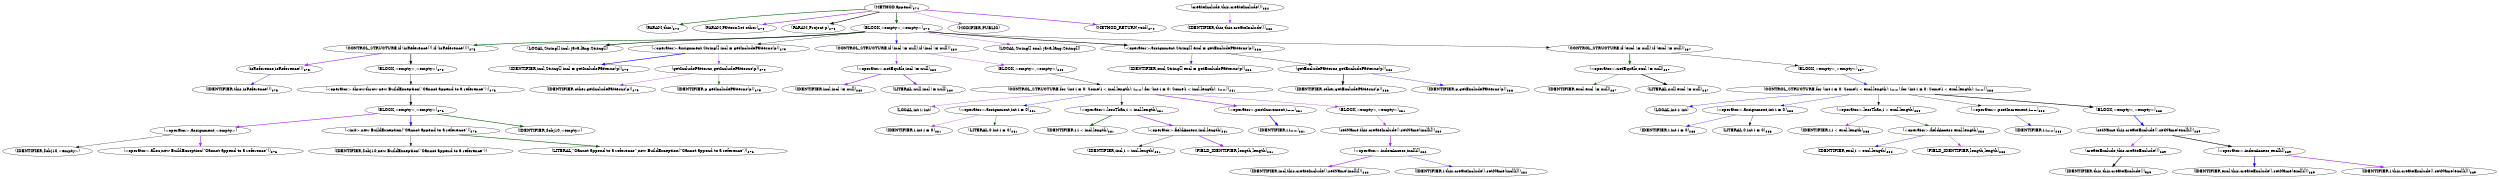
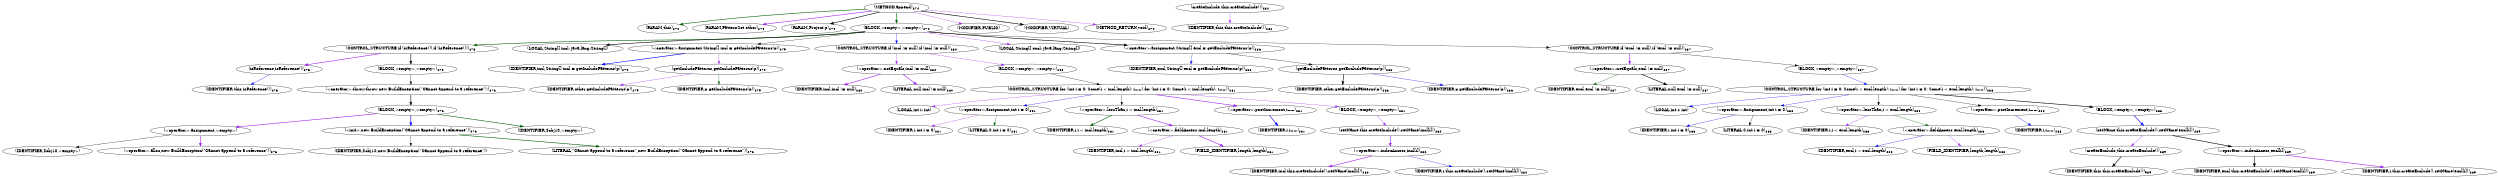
  digraph {
    edge [color=purple style=solid]
    n1 [label=<(METHOD,append)<SUB>274</SUB>>]
    n2 [label=<(PARAM,this)<SUB>274</SUB>>]
    n3 [label=<(PARAM,PatternSet other)<SUB>274</SUB>>]
    n4 [label=<(PARAM,Project p)<SUB>274</SUB>>]
    n5 [label=<(BLOCK,&lt;empty&gt;,&lt;empty&gt;)<SUB>274</SUB>>]
    n6 [label=<(MODIFIER,PUBLIC)>]
+   n7 [label=<(MODIFIER,VIRTUAL)>]
    n8 [label=<(METHOD_RETURN,void)<SUB>274</SUB>>]
    n9 [label=<(CONTROL_STRUCTURE,if (isReference()),if (isReference()))<SUB>275</SUB>>]
    n10 [label=<(LOCAL,String[] incl: java.lang.String[])>]
    n11 [label=<(&lt;operator&gt;.assignment,String[] incl = getIncludePatterns(p))<SUB>279</SUB>>]
    n12 [label=<(CONTROL_STRUCTURE,if (incl != null),if (incl != null))<SUB>280</SUB>>]
    n13 [label=<(LOCAL,String[] excl: java.lang.String[])>]
    n14 [label=<(&lt;operator&gt;.assignment,String[] excl = getExcludePatterns(p))<SUB>286</SUB>>]
    n15 [label=<(CONTROL_STRUCTURE,if (excl != null),if (excl != null))<SUB>287</SUB>>]
    n16 [label=<(isReference,isReference())<SUB>275</SUB>>]
    n17 [label=<(BLOCK,&lt;empty&gt;,&lt;empty&gt;)<SUB>275</SUB>>]
    n18 [label=<(IDENTIFIER,incl,String[] incl = getIncludePatterns(p))<SUB>279</SUB>>]
    n19 [label=<(getIncludePatterns,getIncludePatterns(p))<SUB>279</SUB>>]
    n20 [label=<(&lt;operator&gt;.notEquals,incl != null)<SUB>280</SUB>>]
    n21 [label=<(BLOCK,&lt;empty&gt;,&lt;empty&gt;)<SUB>280</SUB>>]
    n22 [label=<(IDENTIFIER,excl,String[] excl = getExcludePatterns(p))<SUB>286</SUB>>]
    n23 [label=<(getExcludePatterns,getExcludePatterns(p))<SUB>286</SUB>>]
    n24 [label=<(&lt;operator&gt;.notEquals,excl != null)<SUB>287</SUB>>]
    n25 [label=<(BLOCK,&lt;empty&gt;,&lt;empty&gt;)<SUB>287</SUB>>]
    n26 [label=<(IDENTIFIER,this,isReference())<SUB>275</SUB>>]
    n27 [label=<(&lt;operator&gt;.throw,throw new BuildException(&quot;Cannot append to a reference&quot;);)<SUB>276</SUB>>]
    n28 [label=<(BLOCK,&lt;empty&gt;,&lt;empty&gt;)<SUB>276</SUB>>]
    n29 [label=<(&lt;operator&gt;.assignment,&lt;empty&gt;)>]
    n30 [label=<(&lt;init&gt;,new BuildException(&quot;Cannot append to a reference&quot;))<SUB>276</SUB>>]
    n31 [label=<(IDENTIFIER,$obj10,&lt;empty&gt;)>]
    n32 [label=<(IDENTIFIER,$obj10,&lt;empty&gt;)>]
    n33 [label=<(&lt;operator&gt;.alloc,new BuildException(&quot;Cannot append to a reference&quot;))<SUB>276</SUB>>]
    n34 [label=<(IDENTIFIER,$obj10,new BuildException(&quot;Cannot append to a reference&quot;))>]
    n35 [label=<(LITERAL,&quot;Cannot append to a reference&quot;,new BuildException(&quot;Cannot append to a reference&quot;))<SUB>276</SUB>>]
    n36 [label=<(IDENTIFIER,other,getIncludePatterns(p))<SUB>279</SUB>>]
    n37 [label=<(IDENTIFIER,p,getIncludePatterns(p))<SUB>279</SUB>>]
    n38 [label=<(IDENTIFIER,incl,incl != null)<SUB>280</SUB>>]
    n39 [label=<(LITERAL,null,incl != null)<SUB>280</SUB>>]
    n40 [label=<(CONTROL_STRUCTURE,for (int i = 0; Some(i &lt; incl.length); i++),for (int i = 0; Some(i &lt; incl.length); i++))<SUB>281</SUB>>]
    n41 [label=<(LOCAL,int i: int)>]
    n42 [label=<(&lt;operator&gt;.assignment,int i = 0)<SUB>281</SUB>>]
    n43 [label=<(&lt;operator&gt;.lessThan,i &lt; incl.length)<SUB>281</SUB>>]
    n44 [label=<(&lt;operator&gt;.postIncrement,i++)<SUB>281</SUB>>]
    n45 [label=<(BLOCK,&lt;empty&gt;,&lt;empty&gt;)<SUB>281</SUB>>]
    n46 [label=<(IDENTIFIER,i,int i = 0)<SUB>281</SUB>>]
    n47 [label=<(LITERAL,0,int i = 0)<SUB>281</SUB>>]
    n48 [label=<(IDENTIFIER,i,i &lt; incl.length)<SUB>281</SUB>>]
    n49 [label=<(&lt;operator&gt;.fieldAccess,incl.length)<SUB>281</SUB>>]
    n50 [label=<(IDENTIFIER,i,i++)<SUB>281</SUB>>]
    n51 [label=<(setName,this.createInclude().setName(incl[i]))<SUB>282</SUB>>]
    n52 [label=<(IDENTIFIER,incl,i &lt; incl.length)<SUB>281</SUB>>]
    n53 [label=<(FIELD_IDENTIFIER,length,length)<SUB>281</SUB>>]
    n54 [label=<(&lt;operator&gt;.indexAccess,incl[i])<SUB>282</SUB>>]
    n55 [label=<(createInclude,this.createInclude())<SUB>282</SUB>>]
    n56 [label=<(IDENTIFIER,this,this.createInclude())<SUB>282</SUB>>]
    n57 [label=<(IDENTIFIER,incl,this.createInclude().setName(incl[i]))<SUB>282</SUB>>]
    n58 [label=<(IDENTIFIER,i,this.createInclude().setName(incl[i]))<SUB>282</SUB>>]
    n59 [label=<(IDENTIFIER,other,getExcludePatterns(p))<SUB>286</SUB>>]
    n60 [label=<(IDENTIFIER,p,getExcludePatterns(p))<SUB>286</SUB>>]
    n61 [label=<(IDENTIFIER,excl,excl != null)<SUB>287</SUB>>]
    n62 [label=<(LITERAL,null,excl != null)<SUB>287</SUB>>]
    n63 [label=<(CONTROL_STRUCTURE,for (int i = 0; Some(i &lt; excl.length); i++),for (int i = 0; Some(i &lt; excl.length); i++))<SUB>288</SUB>>]
    n64 [label=<(LOCAL,int i: int)>]
    n65 [label=<(&lt;operator&gt;.assignment,int i = 0)<SUB>288</SUB>>]
    n66 [label=<(&lt;operator&gt;.lessThan,i &lt; excl.length)<SUB>288</SUB>>]
    n67 [label=<(&lt;operator&gt;.postIncrement,i++)<SUB>288</SUB>>]
    n68 [label=<(BLOCK,&lt;empty&gt;,&lt;empty&gt;)<SUB>288</SUB>>]
    n69 [label=<(IDENTIFIER,i,int i = 0)<SUB>288</SUB>>]
    n70 [label=<(LITERAL,0,int i = 0)<SUB>288</SUB>>]
    n71 [label=<(IDENTIFIER,i,i &lt; excl.length)<SUB>288</SUB>>]
    n72 [label=<(&lt;operator&gt;.fieldAccess,excl.length)<SUB>288</SUB>>]
    n73 [label=<(IDENTIFIER,i,i++)<SUB>288</SUB>>]
    n74 [label=<(setName,this.createExclude().setName(excl[i]))<SUB>289</SUB>>]
    n75 [label=<(IDENTIFIER,excl,i &lt; excl.length)<SUB>288</SUB>>]
    n76 [label=<(FIELD_IDENTIFIER,length,length)<SUB>288</SUB>>]
    n77 [label=<(createExclude,this.createExclude())<SUB>289</SUB>>]
    n78 [label=<(&lt;operator&gt;.indexAccess,excl[i])<SUB>289</SUB>>]
    n79 [label=<(IDENTIFIER,this,this.createExclude())<SUB>989</SUB>>]
    n80 [label=<(IDENTIFIER,excl,this.createExclude().setName(excl[i]))<SUB>289</SUB>>]
    n81 [label=<(IDENTIFIER,i,this.createExclude().setName(excl[i]))<SUB>289</SUB>>]
    n1 -> n2 [color=darkgreen style=bold]
    n1 -> n3 [style=bold]
    n1 -> n4 [color=black style=bold]
    n1 -> n5 [color=darkgreen style=bold]
    n1 -> n6
-   n1 -> n8 [style=bold]
+   n1 -> n7 [color=black style=bold]
+   n1 -> n8
    n5 -> n9 [color=darkgreen style=bold]
    n5 -> n10 [color=black style=bold]
    n5 -> n11 [color=black]
    n5 -> n12 [color=blue]
    n5 -> n13
    n5 -> n14 [color=black style=bold]
    n5 -> n15 [color=black]
    n9 -> n16 [style=bold]
    n9 -> n17 [color=black style=bold]
    n11 -> n18 [color=blue style=bold]
    n11 -> n19
    n12 -> n20
    n12 -> n21
    n14 -> n22 [color=blue]
    n14 -> n23 [color=black]
-   n15 -> n24 [color=darkgreen style=bold]
+   n15 -> n24 [style=bold]
    n15 -> n25 [color=black]
    n16 -> n26 [color=blue]
    n17 -> n27 [color=black]
    n19 -> n36
    n19 -> n37 [color=darkgreen]
    n20 -> n38 [style=bold]
    n20 -> n39 [style=bold]
    n21 -> n40 [color=black]
    n23 -> n59 [color=black style=bold]
    n23 -> n60 [color=blue]
    n24 -> n61 [color=darkgreen]
    n24 -> n62 [color=black style=bold]
    n25 -> n63 [color=blue]
    n27 -> n28 [color=black style=bold]
    n28 -> n29 [style=bold]
    n28 -> n30 [color=blue style=bold]
    n28 -> n31 [color=darkgreen style=bold]
    n29 -> n32 [color=black]
    n29 -> n33 [style=bold]
    n30 -> n34 [color=black]
    n30 -> n35 [color=darkgreen style=bold]
    n40 -> n41
    n40 -> n42 [color=blue]
    n40 -> n43 [color=black]
    n40 -> n44 [style=bold]
    n40 -> n45
    n42 -> n46
    n42 -> n47 [color=darkgreen]
    n43 -> n48 [color=darkgreen style=bold]
    n43 -> n49 [style=bold]
    n44 -> n50 [color=blue style=bold]
    n45 -> n51
-   n49 -> n52 [color=black]
+   n49 -> n52
    n49 -> n53 [style=bold]
    n51 -> n54 [style=bold]
    n54 -> n57 [style=bold]
    n54 -> n58 [color=blue]
    n55 -> n56
    n63 -> n64 [color=blue]
    n63 -> n65 [color=blue]
    n63 -> n66 [color=black]
    n63 -> n67 [color=black]
    n63 -> n68 [color=black style=bold]
    n65 -> n69 [color=blue]
    n65 -> n70 [color=black]
    n66 -> n71
    n66 -> n72 [color=darkgreen]
    n67 -> n73 [color=blue]
    n68 -> n74 [color=blue style=bold]
    n72 -> n75 [color=blue]
    n72 -> n76
    n74 -> n77
    n74 -> n78 [color=black style=bold]
    n77 -> n79 [color=black style=bold]
-   n78 -> n80 [color=blue style=bold]
+   n78 -> n80 [color=black style=bold]
    n78 -> n81 [style=bold]
  }
